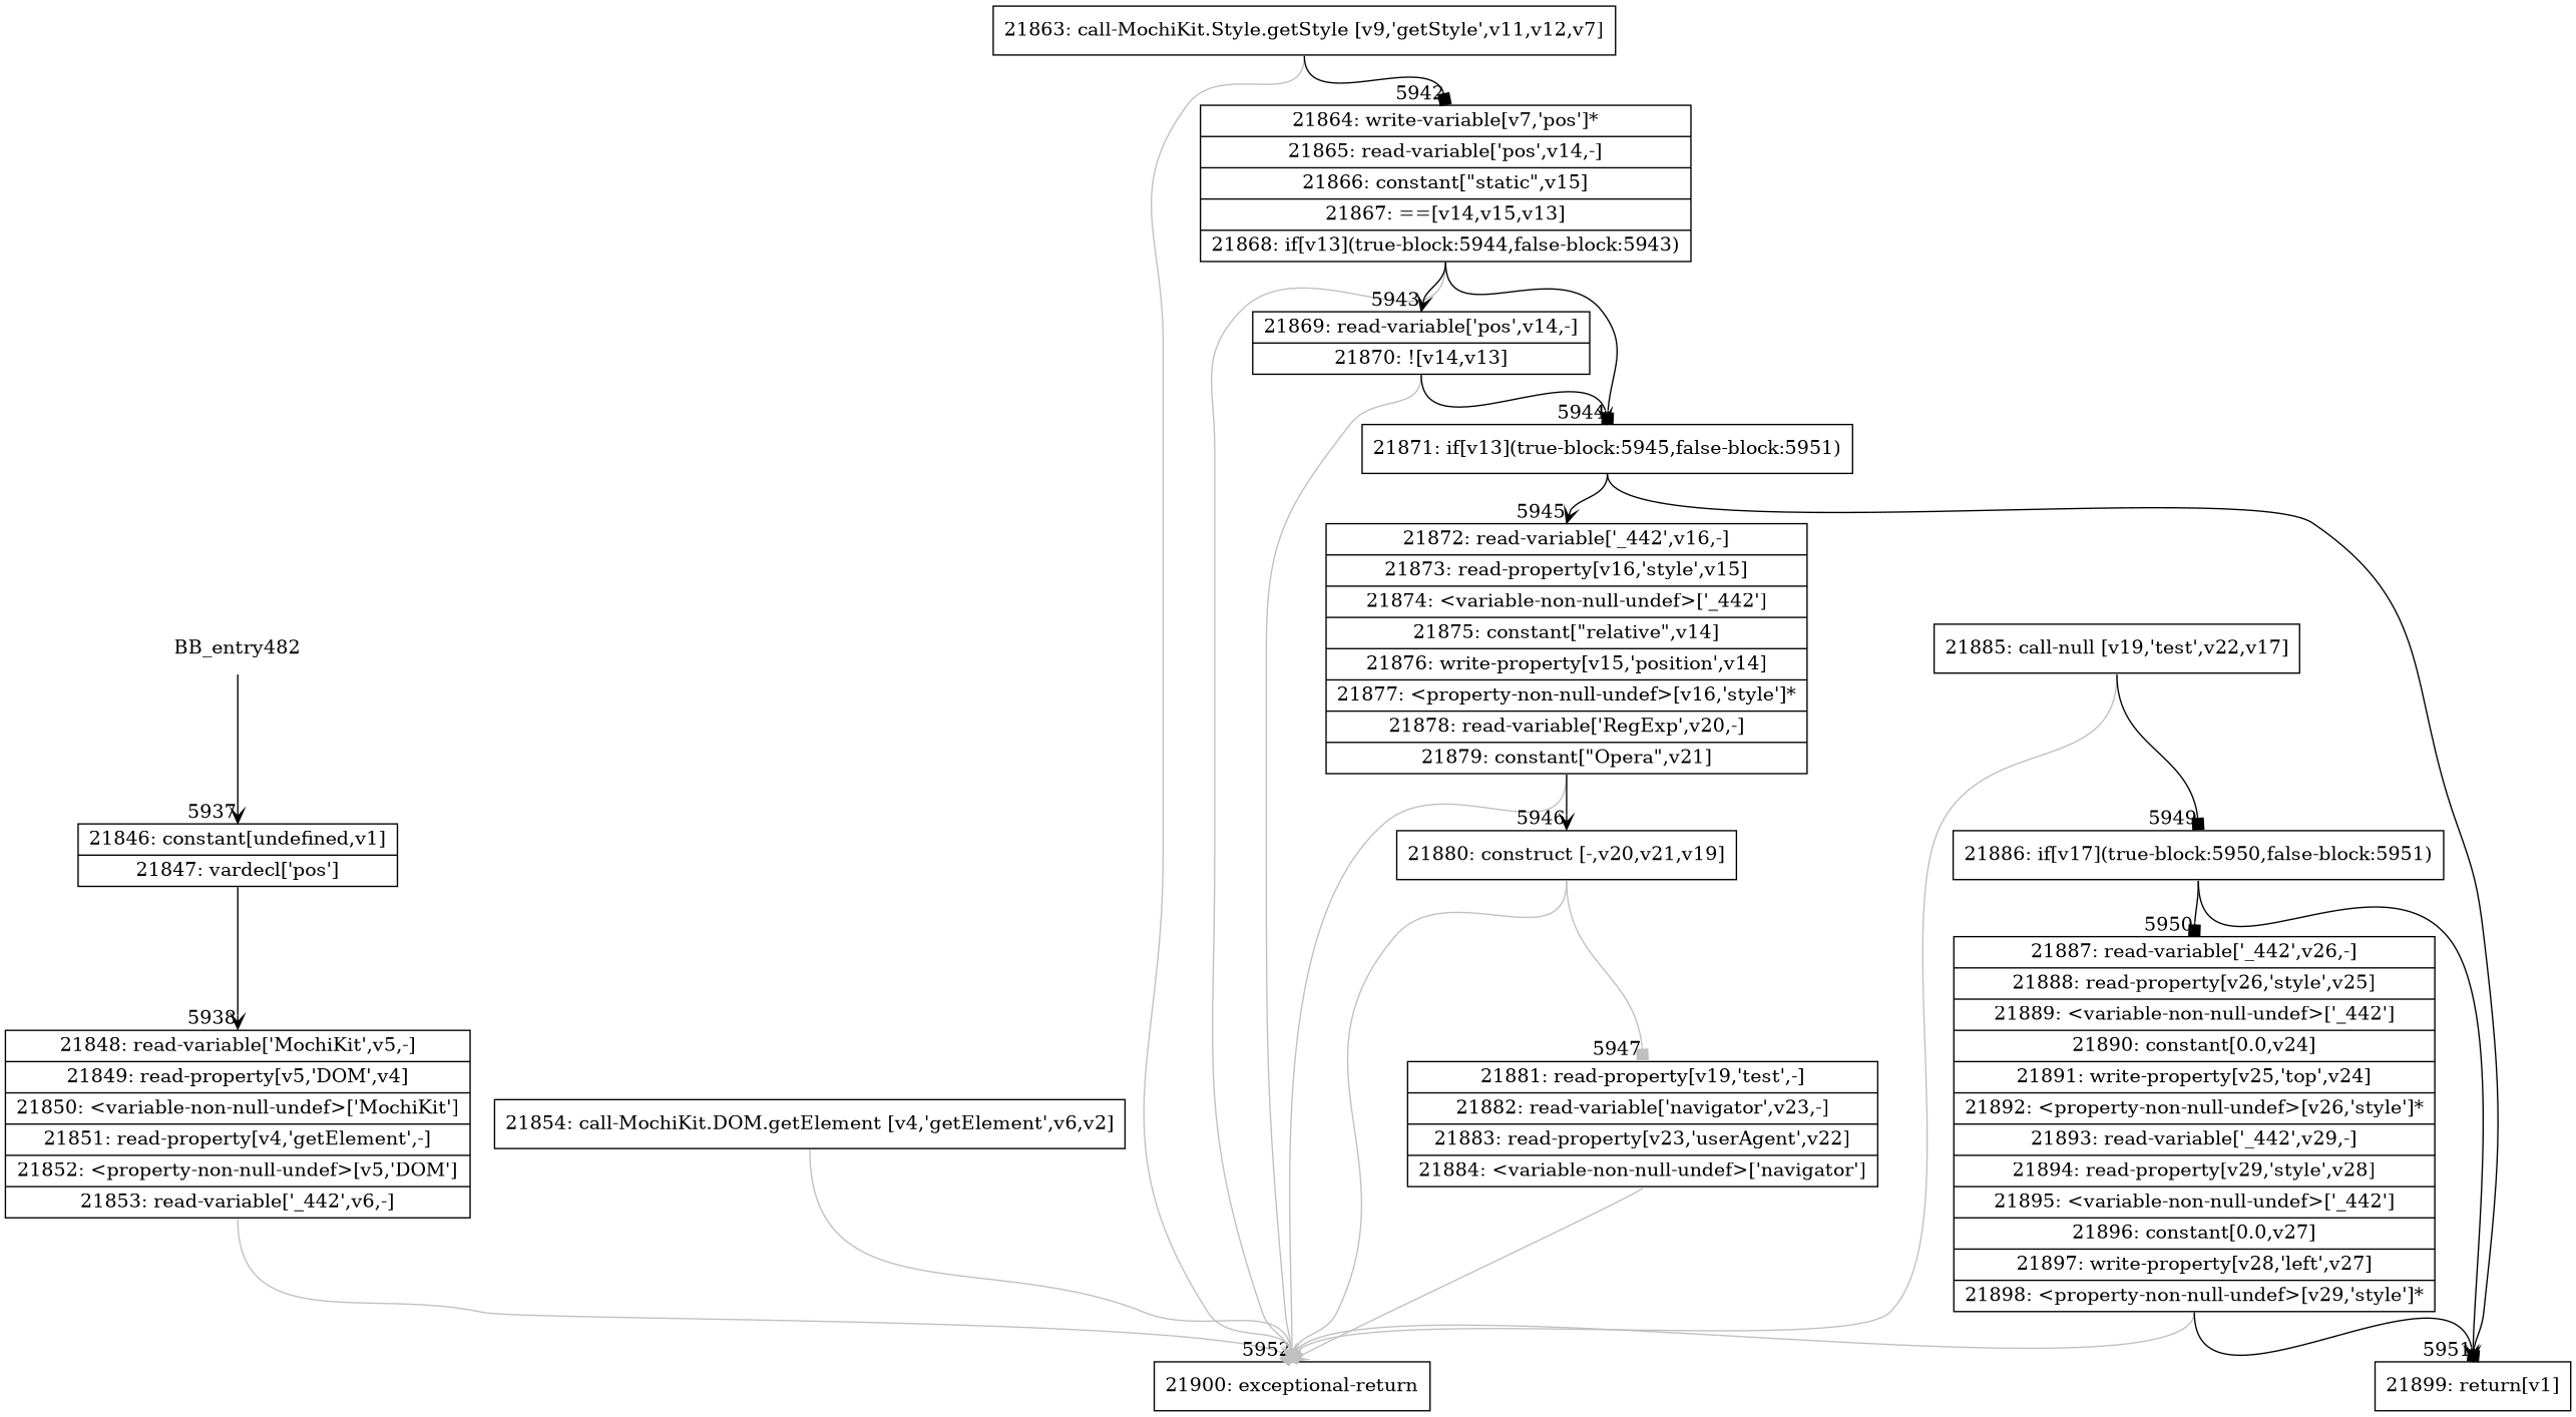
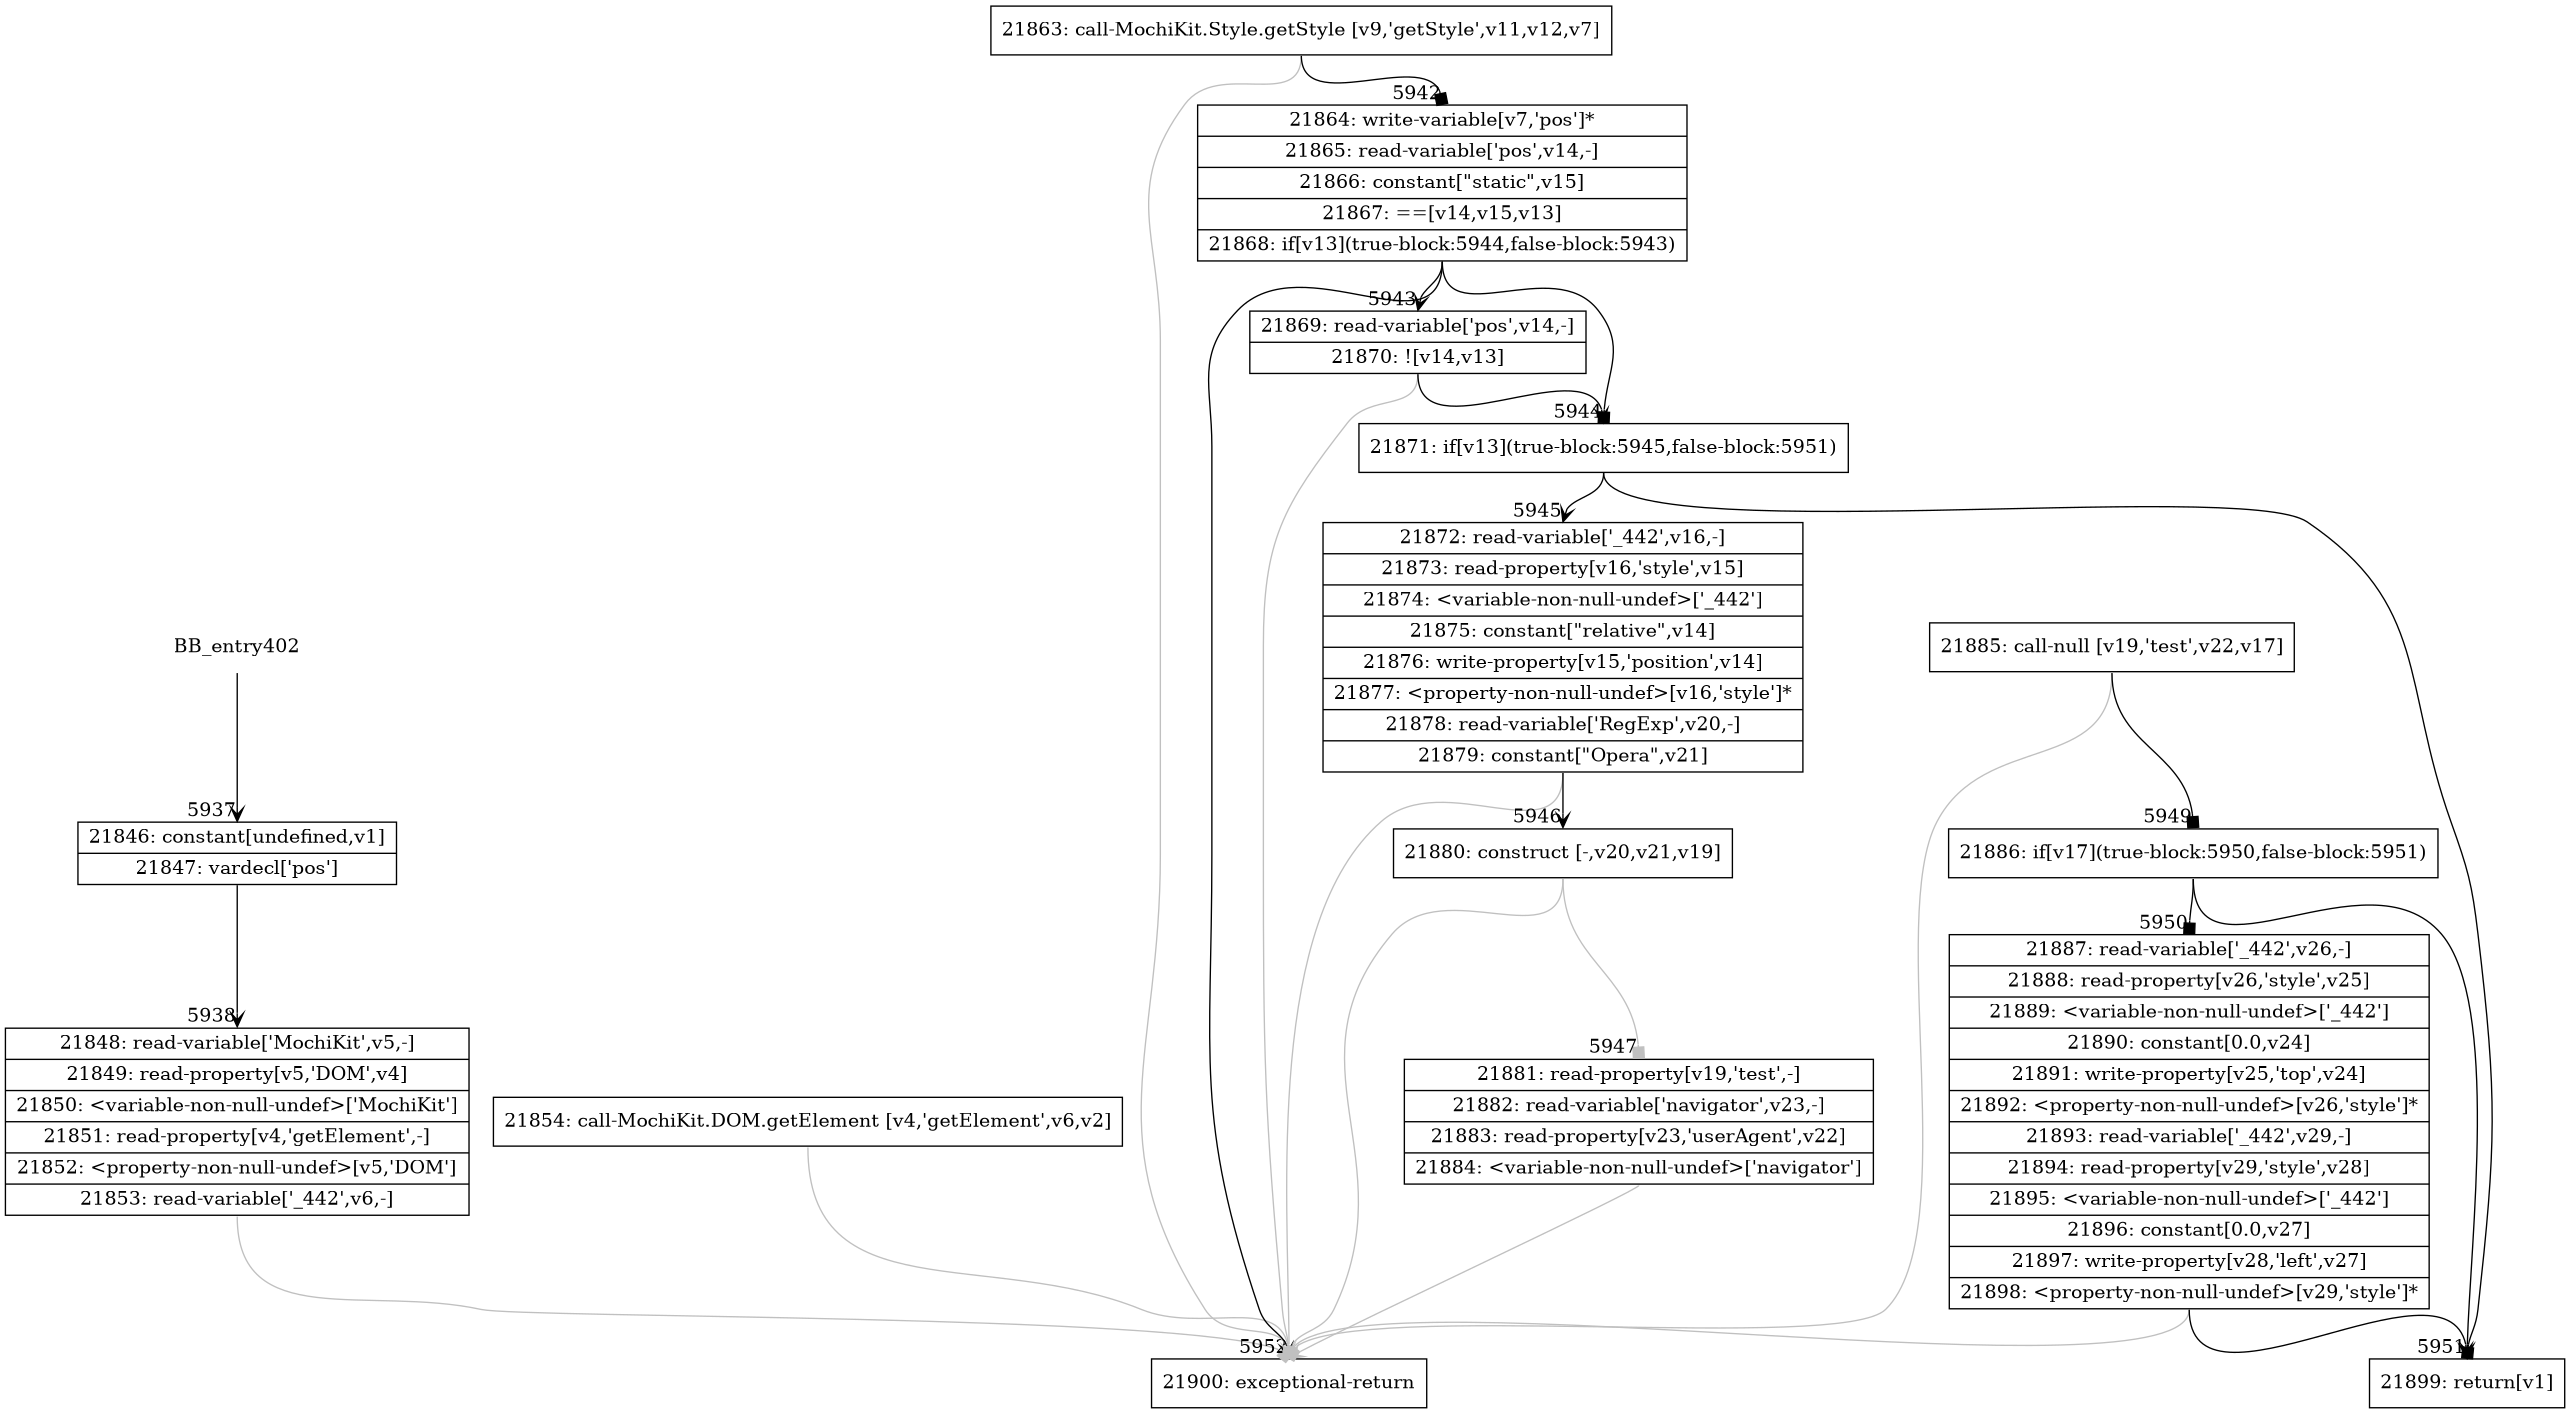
  digraph {
    rankdir=TD
    node [shape=record]
    edge [arrowhead=vee headport=n tailport=s]
-   BB_entry402 [shape=none label=BB_entry482]
+   BB_entry402 [shape=none]
    n2 [label="{21846: constant[undefined,v1]|21847: vardecl['pos']}"]
    n3 [label="{21848: read-variable['MochiKit',v5,-]|21849: read-property[v5,'DOM',v4]|21850: \<variable-non-null-undef\>['MochiKit']|21851: read-property[v4,'getElement',-]|21852: \<property-non-null-undef\>[v5,'DOM']|21853: read-variable['_442',v6,-]}"]
    n4 [label="{21900: exceptional-return}"]
    n5 [label="{21854: call-MochiKit.DOM.getElement [v4,'getElement',v6,v2]}"]
    n6 [label="{21863: call-MochiKit.Style.getStyle [v9,'getStyle',v11,v12,v7]}"]
    n7 [label="{21864: write-variable[v7,'pos']*|21865: read-variable['pos',v14,-]|21866: constant[\"static\",v15]|21867: ==[v14,v15,v13]|21868: if[v13](true-block:5944,false-block:5943)}"]
    n8 [label="{21871: if[v13](true-block:5945,false-block:5951)}"]
    n9 [label="{21869: read-variable['pos',v14,-]|21870: ![v14,v13]}"]
    n10 [label="{21872: read-variable['_442',v16,-]|21873: read-property[v16,'style',v15]|21874: \<variable-non-null-undef\>['_442']|21875: constant[\"relative\",v14]|21876: write-property[v15,'position',v14]|21877: \<property-non-null-undef\>[v16,'style']*|21878: read-variable['RegExp',v20,-]|21879: constant[\"Opera\",v21]}"]
    n11 [label="{21899: return[v1]}"]
    n12 [label="{21880: construct [-,v20,v21,v19]}"]
    n13 [label="{21881: read-property[v19,'test',-]|21882: read-variable['navigator',v23,-]|21883: read-property[v23,'userAgent',v22]|21884: \<variable-non-null-undef\>['navigator']}"]
    n14 [label="{21885: call-null [v19,'test',v22,v17]}"]
    n15 [label="{21886: if[v17](true-block:5950,false-block:5951)}"]
    n16 [label="{21887: read-variable['_442',v26,-]|21888: read-property[v26,'style',v25]|21889: \<variable-non-null-undef\>['_442']|21890: constant[0.0,v24]|21891: write-property[v25,'top',v24]|21892: \<property-non-null-undef\>[v26,'style']*|21893: read-variable['_442',v29,-]|21894: read-property[v29,'style',v28]|21895: \<variable-non-null-undef\>['_442']|21896: constant[0.0,v27]|21897: write-property[v28,'left',v27]|21898: \<property-non-null-undef\>[v29,'style']*}"]
    BB_entry402 -> n2 [headlabel="    5937"]
    n2 -> n3 [headlabel="      5938"]
    n3 -> n4 [arrowhead=box color=gray headlabel="      5952"]
    n5 -> n4 [arrowhead=box color=gray]
    n6 -> n4 [color=gray]
    n6 -> n7 [arrowhead=box headlabel="      5942"]
-   n7 -> n4 [color=gray]
+   n7 -> n4 [color=black]
    n7 -> n8 [arrowhead=box headlabel="      5944"]
    n7 -> n9 [headlabel="      5943"]
    n8 -> n10 [headlabel="      5945"]
    n8 -> n11 [arrowhead=box headlabel="      5951"]
    n9 -> n4 [color=gray]
    n9 -> n8
    n10 -> n4 [arrowhead=box color=gray]
    n10 -> n12 [headlabel="      5946"]
    n12 -> n4 [arrowhead=box color=gray]
    n12 -> n13 [arrowhead=box color=gray headlabel="      5947"]
    n13 -> n4 [color=gray]
    n14 -> n4 [arrowhead=box color=gray]
    n14 -> n15 [arrowhead=box headlabel="      5949"]
    n15 -> n11
    n15 -> n16 [arrowhead=box headlabel="      5950"]
    n16 -> n4 [arrowhead=box color=gray]
    n16 -> n11
  }
